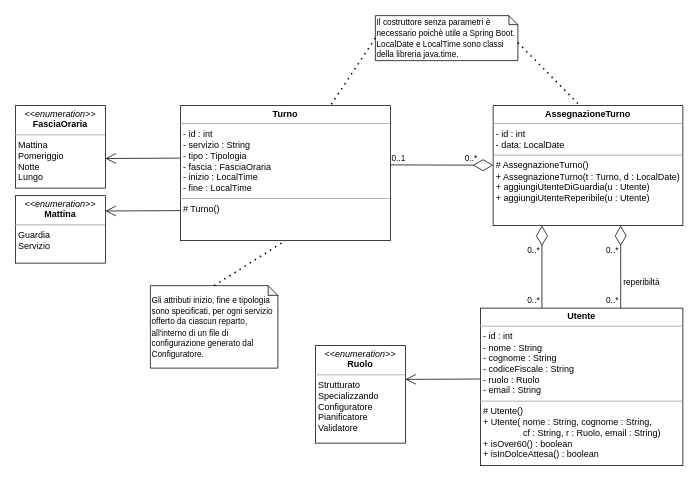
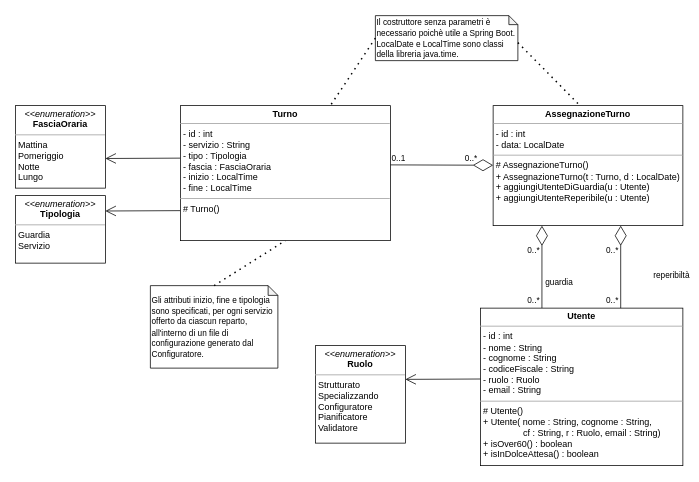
  <mxCell id="0" />
  <mxCell id="1" parent="0" />
  <mxCell id="2" value="" style="endArrow=diamondThin;endFill=0;endSize=24;html=1;rounded=0;entryX=0.53;entryY=1.011;entryDx=0;entryDy=0;entryPerimeter=0;exitX=0.693;exitY=0.389;exitDx=0;exitDy=0;exitPerimeter=0;" parent="1" edge="1"><mxGeometry width="160" relative="1" as="geometry"><mxPoint x="827.11" y="450.02" as="sourcePoint" /><mxPoint x="827.09" y="300" as="targetPoint" /></mxGeometry></mxCell>
  <mxCell id="3" value="" style="endArrow=diamondThin;endFill=0;endSize=24;html=1;rounded=0;entryX=0.53;entryY=1.011;entryDx=0;entryDy=0;entryPerimeter=0;exitX=0.304;exitY=0.167;exitDx=0;exitDy=0;exitPerimeter=0;" parent="1" edge="1"><mxGeometry width="160" relative="1" as="geometry"><mxPoint x="722.08" y="410.06" as="sourcePoint" /><mxPoint x="722.09" y="300.09" as="targetPoint" /></mxGeometry></mxCell>
  <mxCell id="4" value="&lt;p style=&quot;margin:0px;margin-top:4px;text-align:center;&quot;&gt;&lt;i&gt;&amp;lt;&amp;lt;enumeration&amp;gt;&amp;gt;&lt;/i&gt;&lt;br&gt;&lt;b&gt;FasciaOraria&lt;/b&gt;&lt;/p&gt;&lt;hr size=&quot;1&quot;&gt;&lt;p style=&quot;margin:0px;margin-left:4px;&quot;&gt;Mattina&lt;/p&gt;&lt;p style=&quot;margin:0px;margin-left:4px;&quot;&gt;&lt;span style=&quot;background-color: initial;&quot;&gt;Pomeriggio&lt;/span&gt;&lt;/p&gt;&lt;p style=&quot;margin:0px;margin-left:4px;&quot;&gt;Notte&lt;/p&gt;&lt;p style=&quot;margin:0px;margin-left:4px;&quot;&gt;Lungo&lt;/p&gt;" style="verticalAlign=top;align=left;overflow=fill;fontSize=12;fontFamily=Helvetica;html=1;" parent="1" vertex="1"><mxGeometry x="20" y="140" width="120" height="110" as="geometry" /></mxCell>
  <mxCell id="5" value="" style="endArrow=open;endFill=1;endSize=12;html=1;rounded=0;" parent="1" edge="1"><mxGeometry width="160" relative="1" as="geometry"><mxPoint x="240" y="210" as="sourcePoint" /><mxPoint x="140" y="210.5" as="targetPoint" /></mxGeometry></mxCell>
- <mxCell id="6" value="&lt;p style=&quot;margin:0px;margin-top:4px;text-align:center;&quot;&gt;&lt;i&gt;&amp;lt;&amp;lt;enumeration&amp;gt;&amp;gt;&lt;/i&gt;&lt;br&gt;&lt;b&gt;Mattina&lt;/b&gt;&lt;/p&gt;&lt;hr size=&quot;1&quot;&gt;&lt;p style=&quot;margin:0px;margin-left:4px;&quot;&gt;Guardia&lt;/p&gt;&lt;p style=&quot;margin:0px;margin-left:4px;&quot;&gt;Servizio&lt;/p&gt;" style="verticalAlign=top;align=left;overflow=fill;fontSize=12;fontFamily=Helvetica;html=1;" parent="1" vertex="1"><mxGeometry x="20" y="260" width="120" height="90" as="geometry" /></mxCell>
+ <mxCell id="6" value="&lt;p style=&quot;margin:0px;margin-top:4px;text-align:center;&quot;&gt;&lt;i&gt;&amp;lt;&amp;lt;enumeration&amp;gt;&amp;gt;&lt;/i&gt;&lt;br&gt;&lt;b&gt;Tipologia&lt;/b&gt;&lt;/p&gt;&lt;hr size=&quot;1&quot;&gt;&lt;p style=&quot;margin:0px;margin-left:4px;&quot;&gt;Guardia&lt;/p&gt;&lt;p style=&quot;margin:0px;margin-left:4px;&quot;&gt;Servizio&lt;/p&gt;" style="verticalAlign=top;align=left;overflow=fill;fontSize=12;fontFamily=Helvetica;html=1;" parent="1" vertex="1"><mxGeometry x="20" y="260" width="120" height="90" as="geometry" /></mxCell>
  <mxCell id="7" value="" style="endArrow=open;endFill=1;endSize=12;html=1;rounded=0;" parent="1" edge="1"><mxGeometry width="160" relative="1" as="geometry"><mxPoint x="240" y="280" as="sourcePoint" /><mxPoint x="140" y="280.5" as="targetPoint" /></mxGeometry></mxCell>
  <mxCell id="8" value="" style="endArrow=diamondThin;endFill=0;endSize=24;html=1;rounded=0;exitX=1;exitY=0.439;exitDx=0;exitDy=0;exitPerimeter=0;" parent="1" source="12" edge="1"><mxGeometry width="160" relative="1" as="geometry"><mxPoint x="437" y="219.5" as="sourcePoint" /><mxPoint x="657" y="219.5" as="targetPoint" /></mxGeometry></mxCell>
  <mxCell id="9" value="&lt;font style=&quot;font-size: 11px;&quot;&gt;Gli attributi inizio, fine e tipologia sono specificati, per ogni servizio offerto da ciascun reparto, all'interno di un file di configurazione generato dal Configuratore.&lt;br&gt;&lt;/font&gt;" style="shape=note;whiteSpace=wrap;html=1;backgroundOutline=1;darkOpacity=0.05;align=left;size=13;" parent="1" vertex="1"><mxGeometry x="200" y="380" width="170" height="110" as="geometry" /></mxCell>
  <mxCell id="10" value="" style="endArrow=none;dashed=1;html=1;dashPattern=1 3;strokeWidth=2;rounded=0;fontSize=11;entryX=0.5;entryY=1;entryDx=0;entryDy=0;exitX=0.5;exitY=0;exitDx=0;exitDy=0;exitPerimeter=0;" parent="1" source="9" target="12" edge="1"><mxGeometry width="50" height="50" relative="1" as="geometry"><mxPoint x="300" y="420" as="sourcePoint" /><mxPoint x="350" y="370" as="targetPoint" /></mxGeometry></mxCell>
  <mxCell id="11" value="&lt;p style=&quot;margin:0px;margin-top:4px;text-align:center;&quot;&gt;&lt;b&gt;AssegnazioneTurno&lt;/b&gt;&lt;/p&gt;&lt;hr size=&quot;1&quot;&gt;&lt;p style=&quot;margin:0px;margin-left:4px;&quot;&gt;- id : int&lt;/p&gt;&lt;p style=&quot;margin:0px;margin-left:4px;&quot;&gt;- data: LocalDate&lt;/p&gt;&lt;hr size=&quot;1&quot;&gt;&lt;p style=&quot;margin:0px;margin-left:4px;&quot;&gt;# AssegnazioneTurno()&lt;/p&gt;&lt;p style=&quot;margin:0px;margin-left:4px;&quot;&gt;+ AssegnazioneTurno(t : Turno, d : LocalDate)&lt;/p&gt;&lt;p style=&quot;margin:0px;margin-left:4px;&quot;&gt;+ aggiungiUtenteDiGuardia(u : Utente)&lt;/p&gt;&lt;p style=&quot;margin:0px;margin-left:4px;&quot;&gt;+ aggiungiUtenteReperibile(u : Utente)&lt;/p&gt;" style="verticalAlign=top;align=left;overflow=fill;fontSize=12;fontFamily=Helvetica;html=1;" parent="1" vertex="1"><mxGeometry x="657" y="140" width="253" height="160" as="geometry" /></mxCell>
  <mxCell id="12" value="&lt;p style=&quot;margin:0px;margin-top:4px;text-align:center;&quot;&gt;&lt;b&gt;Turno&lt;/b&gt;&lt;/p&gt;&lt;hr size=&quot;1&quot;&gt;&lt;p style=&quot;margin:0px;margin-left:4px;&quot;&gt;- id : int&lt;/p&gt;&lt;p style=&quot;margin:0px;margin-left:4px;&quot;&gt;- servizio : String&lt;br&gt;&lt;/p&gt;&lt;p style=&quot;margin:0px;margin-left:4px;&quot;&gt;&lt;span style=&quot;background-color: initial;&quot;&gt;- tipo : Tipologia&lt;/span&gt;&lt;/p&gt;&lt;p style=&quot;margin:0px;margin-left:4px;&quot;&gt;- fascia : FasciaOraria&lt;/p&gt;&lt;p style=&quot;margin:0px;margin-left:4px;&quot;&gt;&lt;span style=&quot;background-color: initial;&quot;&gt;- inizio : LocalTime&lt;/span&gt;&lt;/p&gt;&lt;p style=&quot;margin:0px;margin-left:4px;&quot;&gt;&lt;span style=&quot;background-color: initial;&quot;&gt;- fine : LocalTime&lt;/span&gt;&lt;/p&gt;&lt;hr size=&quot;1&quot;&gt;&lt;p style=&quot;margin:0px;margin-left:4px;&quot;&gt;# Turno()&lt;/p&gt;&lt;div&gt;&lt;br&gt;&lt;/div&gt;" style="verticalAlign=top;align=left;overflow=fill;fontSize=12;fontFamily=Helvetica;html=1;" parent="1" vertex="1"><mxGeometry x="240" y="140" width="280" height="180" as="geometry" /></mxCell>
  <mxCell id="13" value="&lt;font style=&quot;font-size: 11px;&quot;&gt;Il costruttore senza parametri è necessario poichè utile a Spring Boot.&lt;br&gt;LocalDate e LocalTime sono classi della libreria java.time.&lt;br&gt;&lt;/font&gt;" style="shape=note;whiteSpace=wrap;html=1;backgroundOutline=1;darkOpacity=0.05;align=left;size=12;labelPosition=center;verticalLabelPosition=middle;verticalAlign=middle;" parent="1" vertex="1"><mxGeometry x="500" y="20" width="190" height="60" as="geometry" /></mxCell>
  <mxCell id="14" value="" style="endArrow=none;dashed=1;html=1;dashPattern=1 3;strokeWidth=2;rounded=0;fontSize=11;entryX=0.451;entryY=-0.011;entryDx=0;entryDy=0;exitX=0;exitY=0;exitDx=190;exitDy=36;exitPerimeter=0;entryPerimeter=0;" parent="1" source="13" target="11" edge="1"><mxGeometry width="50" height="50" relative="1" as="geometry"><mxPoint x="670" y="150" as="sourcePoint" /><mxPoint x="765" y="90" as="targetPoint" /></mxGeometry></mxCell>
  <mxCell id="15" value="" style="endArrow=none;dashed=1;html=1;dashPattern=1 3;strokeWidth=2;rounded=0;fontSize=11;exitX=0;exitY=0.5;exitDx=0;exitDy=0;exitPerimeter=0;" parent="1" source="13" target="12" edge="1"><mxGeometry width="50" height="50" relative="1" as="geometry"><mxPoint x="414" y="10" as="sourcePoint" /><mxPoint x="495.103" y="123.91" as="targetPoint" /></mxGeometry></mxCell>
  <mxCell id="16" value="&lt;p style=&quot;margin:0px;margin-top:4px;text-align:center;&quot;&gt;&lt;b&gt;Utente&lt;/b&gt;&lt;/p&gt;&lt;hr size=&quot;1&quot;&gt;&lt;p style=&quot;margin:0px;margin-left:4px;&quot;&gt;- id : int&lt;/p&gt;&lt;p style=&quot;margin:0px;margin-left:4px;&quot;&gt;&lt;span style=&quot;background-color: initial;&quot;&gt;- nome : String&lt;/span&gt;&lt;/p&gt;&lt;p style=&quot;margin:0px;margin-left:4px;&quot;&gt;&lt;span style=&quot;background-color: initial;&quot;&gt;- cognome : String&lt;/span&gt;&lt;/p&gt;&lt;p style=&quot;margin:0px;margin-left:4px;&quot;&gt;&lt;span style=&quot;background-color: initial;&quot;&gt;- codiceFiscale : String&lt;/span&gt;&lt;/p&gt;&lt;p style=&quot;margin:0px;margin-left:4px;&quot;&gt;&lt;span style=&quot;background-color: initial;&quot;&gt;- ruolo : Ruolo&lt;/span&gt;&lt;/p&gt;&lt;p style=&quot;margin:0px;margin-left:4px;&quot;&gt;&lt;span style=&quot;background-color: initial;&quot;&gt;- email : String&lt;/span&gt;&lt;/p&gt;&lt;hr size=&quot;1&quot;&gt;&lt;p style=&quot;margin:0px;margin-left:4px;&quot;&gt;# Utente()&lt;/p&gt;&lt;p style=&quot;margin:0px;margin-left:4px;&quot;&gt;+ Utente( nome : String, cognome : String,&amp;nbsp;&lt;/p&gt;&lt;p style=&quot;margin:0px;margin-left:4px;&quot;&gt;&lt;span style=&quot;background-color: initial;&quot;&gt;&lt;span style=&quot;white-space: pre;&quot;&gt;&#09;&lt;span style=&quot;white-space: pre;&quot;&gt;&#09;&lt;/span&gt;&lt;/span&gt;cf : String, r : Ruolo,&amp;nbsp;&lt;/span&gt;&lt;span style=&quot;background-color: initial;&quot;&gt;email : String)&lt;/span&gt;&lt;/p&gt;&lt;p style=&quot;margin:0px;margin-left:4px;&quot;&gt;&lt;span style=&quot;background-color: initial;&quot;&gt;+ isOver60() : boolean&lt;/span&gt;&lt;/p&gt;&lt;p style=&quot;margin:0px;margin-left:4px;&quot;&gt;&lt;span style=&quot;background-color: initial;&quot;&gt;+ isInDolceAttesa() : boolean&lt;/span&gt;&lt;/p&gt;" style="verticalAlign=top;align=left;overflow=fill;fontSize=12;fontFamily=Helvetica;html=1;" parent="1" vertex="1"><mxGeometry x="640" y="410" width="270" height="210" as="geometry" /></mxCell>
  <mxCell id="17" value="&lt;p style=&quot;margin:0px;margin-top:4px;text-align:center;&quot;&gt;&lt;i&gt;&amp;lt;&amp;lt;enumeration&amp;gt;&amp;gt;&lt;/i&gt;&lt;br&gt;&lt;b&gt;Ruolo&lt;/b&gt;&lt;/p&gt;&lt;hr size=&quot;1&quot;&gt;&lt;p style=&quot;margin:0px;margin-left:4px;&quot;&gt;Strutturato&lt;/p&gt;&lt;p style=&quot;margin:0px;margin-left:4px;&quot;&gt;Specializzando&lt;/p&gt;&lt;p style=&quot;margin:0px;margin-left:4px;&quot;&gt;Configuratore&lt;/p&gt;&lt;p style=&quot;margin:0px;margin-left:4px;&quot;&gt;Pianificatore&lt;/p&gt;&lt;p style=&quot;margin:0px;margin-left:4px;&quot;&gt;Validatore&lt;/p&gt;" style="verticalAlign=top;align=left;overflow=fill;fontSize=12;fontFamily=Helvetica;html=1;" parent="1" vertex="1"><mxGeometry x="420" y="460" width="120" height="130" as="geometry" /></mxCell>
  <mxCell id="18" value="" style="endArrow=open;endFill=1;endSize=12;html=1;rounded=0;" parent="1" edge="1"><mxGeometry width="160" relative="1" as="geometry"><mxPoint x="640" y="504.5" as="sourcePoint" /><mxPoint x="540" y="505" as="targetPoint" /></mxGeometry></mxCell>
  <mxCell id="19" value="0..1&lt;span style=&quot;white-space: pre;&quot;&gt;&#09;&lt;/span&gt;&lt;span style=&quot;white-space: pre;&quot;&gt;&#09;&lt;/span&gt;&lt;span style=&quot;white-space: pre;&quot;&gt;&#09;&lt;/span&gt;&lt;span style=&quot;white-space: pre;&quot;&gt;&#09;&lt;/span&gt;0..*" style="text;html=1;strokeColor=none;fillColor=none;align=left;verticalAlign=middle;whiteSpace=wrap;rounded=0;fontSize=11;" parent="1" vertex="1"><mxGeometry x="520" y="200" width="140" height="20" as="geometry" /></mxCell>
  <mxCell id="20" value="0..*" style="text;html=1;strokeColor=none;fillColor=none;align=left;verticalAlign=middle;whiteSpace=wrap;rounded=0;fontSize=11;" parent="1" vertex="1"><mxGeometry x="701" y="390" width="20" height="20" as="geometry" /></mxCell>
  <mxCell id="21" value="0..*" style="text;html=1;strokeColor=none;fillColor=none;align=left;verticalAlign=middle;whiteSpace=wrap;rounded=0;fontSize=11;" parent="1" vertex="1"><mxGeometry x="701" y="323" width="26.5" height="20" as="geometry" /></mxCell>
  <mxCell id="22" value="0..*" style="text;html=1;strokeColor=none;fillColor=none;align=left;verticalAlign=middle;whiteSpace=wrap;rounded=0;fontSize=11;" parent="1" vertex="1"><mxGeometry x="806" y="390" width="20" height="20" as="geometry" /></mxCell>
  <mxCell id="23" value="0..*" style="text;html=1;strokeColor=none;fillColor=none;align=left;verticalAlign=middle;whiteSpace=wrap;rounded=0;fontSize=11;" parent="1" vertex="1"><mxGeometry x="806" y="323" width="26.5" height="20" as="geometry" /></mxCell>
- <mxCell id="25" value="reperibiltà" style="text;html=1;strokeColor=none;fillColor=none;align=left;verticalAlign=middle;whiteSpace=wrap;rounded=0;fontSize=11;" parent="1" vertex="1"><mxGeometry x="829" y="366" width="56" height="20" as="geometry" /></mxCell>
+ <mxCell id="24" value="guardia" style="text;html=1;strokeColor=none;fillColor=none;align=left;verticalAlign=middle;whiteSpace=wrap;rounded=0;fontSize=11;" parent="1" vertex="1"><mxGeometry x="725" y="366" width="45" height="20" as="geometry" /></mxCell>
+ <mxCell id="25" value="reperibiltà" style="text;html=1;strokeColor=none;fillColor=none;align=left;verticalAlign=middle;whiteSpace=wrap;rounded=0;fontSize=11;" parent="1" vertex="1"><mxGeometry x="869" y="356" width="56" height="20" as="geometry" /></mxCell>
